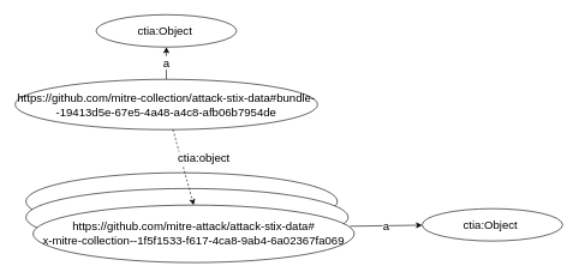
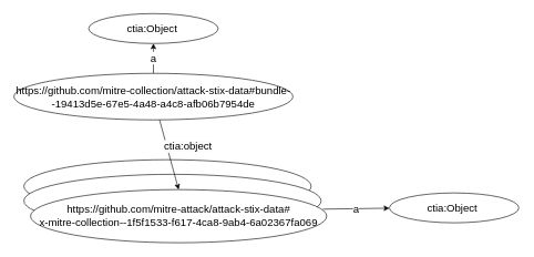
  <mxCell id="0" />
  <mxCell id="1" parent="0" />
  <mxCell id="2" value="&lt;span style=&quot;&quot;&gt;https://github.com/mitre-collection/attack-stix-data#&lt;/span&gt;bundle--19413d5e-67e5-4a48-a4c8-afb06b7954de" style="ellipse;whiteSpace=wrap;html=1;fontSize=16;align=center;" parent="1" vertex="1"><mxGeometry x="20" y="110" width="420" height="70" as="geometry" /></mxCell>
  <mxCell id="3" value="&lt;span style=&quot;text-align: left;&quot;&gt;ctia:Object&amp;nbsp;&lt;/span&gt;" style="ellipse;whiteSpace=wrap;html=1;fontSize=16;" parent="1" vertex="1"><mxGeometry x="132.5" y="20" width="195" height="45" as="geometry" /></mxCell>
  <mxCell id="4" value="a" style="endArrow=classic;html=1;rounded=0;fontSize=16;" parent="1" source="2" target="3" edge="1"><mxGeometry width="50" height="50" relative="1" as="geometry"><mxPoint x="380" y="580" as="sourcePoint" /><mxPoint x="430" y="530" as="targetPoint" /></mxGeometry></mxCell>
  <mxCell id="5" value="&lt;div style=&quot;&quot;&gt;&lt;br&gt;&lt;/div&gt;" style="ellipse;whiteSpace=wrap;html=1;fontSize=16;align=center;" parent="1" vertex="1"><mxGeometry x="35" y="240" width="432.48" height="80" as="geometry" /></mxCell>
  <mxCell id="6" value="&lt;div style=&quot;&quot;&gt;&lt;br&gt;&lt;/div&gt;" style="ellipse;whiteSpace=wrap;html=1;fontSize=16;align=center;" parent="1" vertex="1"><mxGeometry x="35" y="262" width="447.48" height="80" as="geometry" /></mxCell>
  <mxCell id="7" value="https://github.com/mitre-attack/attack-stix-data#&lt;div style=&quot;&quot;&gt;x-mitre-collection--1f5f1533-f617-4ca8-9ab4-6a02367fa069&lt;br&gt;&lt;/div&gt;" style="ellipse;whiteSpace=wrap;html=1;fontSize=16;align=center;" parent="1" vertex="1"><mxGeometry x="45" y="285" width="445.94" height="80" as="geometry" /></mxCell>
- <mxCell id="8" value="&lt;span style=&quot;color: rgb(0, 0, 0); font-family: Helvetica; font-size: 16px; font-style: normal; font-variant-ligatures: normal; font-variant-caps: normal; font-weight: 400; letter-spacing: normal; orphans: 2; text-align: left; text-indent: 0px; text-transform: none; widows: 2; word-spacing: 0px; -webkit-text-stroke-width: 0px; background-color: rgb(251, 251, 251); text-decoration-thickness: initial; text-decoration-style: initial; text-decoration-color: initial; float: none; display: inline !important;&quot;&gt;ctia:object&lt;/span&gt;" style="endArrow=classic;html=1;rounded=0;fontSize=16;entryX=0.5;entryY=0;entryDx=0;entryDy=0;dashed=1;" parent="1" source="2" target="7" edge="1"><mxGeometry x="-0.08" y="31" width="50" height="50" relative="1" as="geometry"><mxPoint x="450" y="155" as="sourcePoint" /><mxPoint x="595" y="155" as="targetPoint" /><mxPoint as="offset" /></mxGeometry></mxCell>
+ <mxCell id="8" value="&lt;span style=&quot;color: rgb(0, 0, 0); font-family: Helvetica; font-size: 16px; font-style: normal; font-variant-ligatures: normal; font-variant-caps: normal; font-weight: 400; letter-spacing: normal; orphans: 2; text-align: left; text-indent: 0px; text-transform: none; widows: 2; word-spacing: 0px; -webkit-text-stroke-width: 0px; background-color: rgb(251, 251, 251); text-decoration-thickness: initial; text-decoration-style: initial; text-decoration-color: initial; float: none; display: inline !important;&quot;&gt;ctia:object&lt;/span&gt;" style="endArrow=classic;html=1;rounded=0;fontSize=16;entryX=0.5;entryY=0;entryDx=0;entryDy=0;" parent="1" source="2" target="7" edge="1"><mxGeometry x="-0.08" y="31" width="50" height="50" relative="1" as="geometry"><mxPoint x="450" y="155" as="sourcePoint" /><mxPoint x="595" y="155" as="targetPoint" /><mxPoint as="offset" /></mxGeometry></mxCell>
  <mxCell id="9" value="&lt;span style=&quot;text-align: left;&quot;&gt;ctia:Object&amp;nbsp;&lt;/span&gt;" style="ellipse;whiteSpace=wrap;html=1;fontSize=16;" parent="1" vertex="1"><mxGeometry x="585.3" y="290" width="195" height="45" as="geometry" /></mxCell>
  <mxCell id="10" value="a" style="endArrow=classic;html=1;rounded=0;fontSize=16;" parent="1" target="9" edge="1"><mxGeometry width="50" height="50" relative="1" as="geometry"><mxPoint x="485.228" y="314.452" as="sourcePoint" /><mxPoint x="882.8" y="780" as="targetPoint" /></mxGeometry></mxCell>
